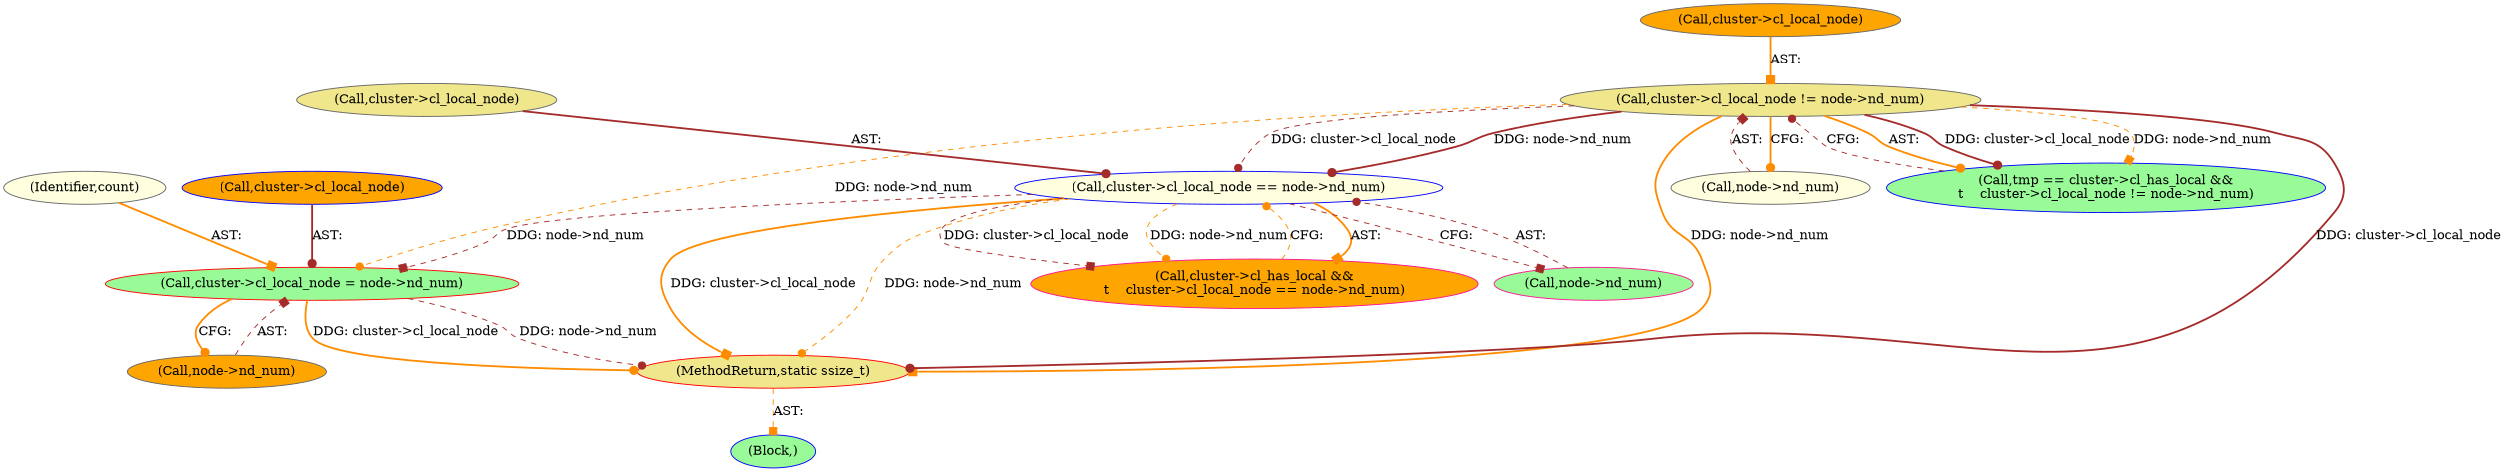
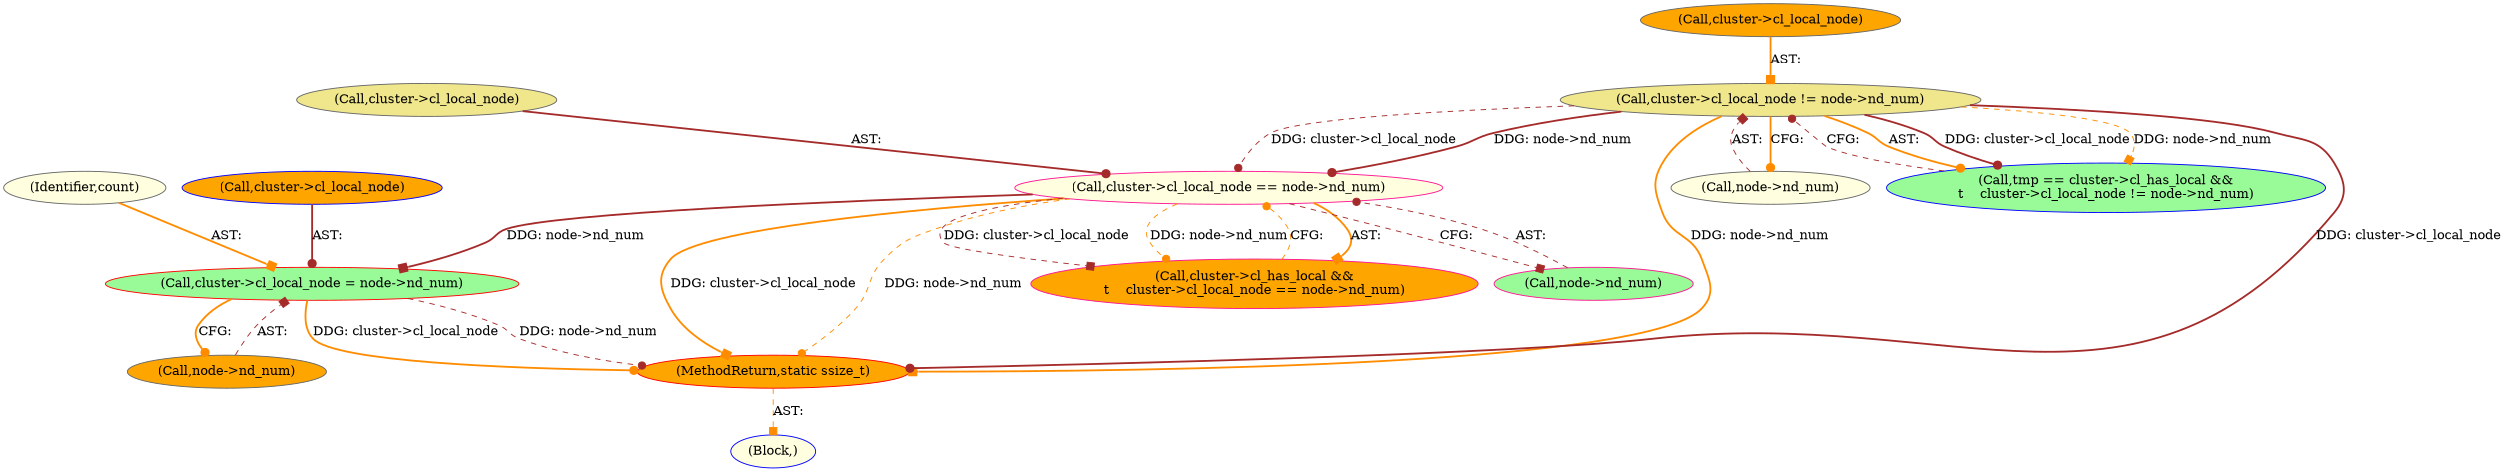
  digraph {
    node [color=gray40 fillcolor=palegreen style=filled]
    edge [arrowhead=dot color=darkorange style=dashed]
    n1 [color=red label="(Call,cluster->cl_local_node = node->nd_num)"]
    n2 [fillcolor=orange label="(Call,node->nd_num)"]
-   n3 [color=red fillcolor=khaki label="(MethodReturn,static ssize_t)"]
-   n4 [color=blue label="(Block,)"]
+   n3 [color=red fillcolor=orange label="(MethodReturn,static ssize_t)"]
+   n4 [color=blue fillcolor=lightyellow label="(Block,)"]
    n5 [fillcolor=khaki label="(Call,cluster->cl_local_node != node->nd_num)"]
-   n6 [color=blue fillcolor=lightyellow label="(Call,cluster->cl_local_node == node->nd_num)"]
+   n6 [color=deeppink fillcolor=lightyellow label="(Call,cluster->cl_local_node == node->nd_num)"]
    n7 [fillcolor=lightyellow label="(Call,node->nd_num)"]
    n8 [color=blue label="(Call,tmp == cluster->cl_has_local &&\n\t    cluster->cl_local_node != node->nd_num)"]
    n9 [color=deeppink fillcolor=orange label="(Call,cluster->cl_has_local &&\n\t    cluster->cl_local_node == node->nd_num)"]
    n10 [color=deeppink label="(Call,node->nd_num)"]
    n11 [fillcolor=orange label="(Call,cluster->cl_local_node)"]
    n12 [color=blue fillcolor=orange label="(Call,cluster->cl_local_node)"]
    n13 [fillcolor=khaki label="(Call,cluster->cl_local_node)"]
    n14 [fillcolor=lightyellow label="(Identifier,count)"]
    n1 -> n2 [label="CFG: " style=bold]
    n1 -> n3 [label="DDG: cluster->cl_local_node" style=bold]
    n1 -> n3 [color=brown label="DDG: node->nd_num"]
    n2 -> n1 [arrowhead=box color=brown label="AST: "]
    n3 -> n4 [arrowhead=box label="AST: "]
-   n5 -> n1 [label="DDG: node->nd_num"]
    n5 -> n3 [arrowhead=box label="DDG: node->nd_num" style=bold]
    n5 -> n3 [color=brown label="DDG: cluster->cl_local_node" style=bold]
    n5 -> n6 [color=brown label="DDG: cluster->cl_local_node"]
    n5 -> n6 [color=brown label="DDG: node->nd_num" style=bold]
    n5 -> n7 [label="CFG: " style=bold]
    n5 -> n8 [label="AST: " style=bold]
    n5 -> n8 [color=brown label="DDG: cluster->cl_local_node" style=bold]
    n5 -> n8 [arrowhead=box label="DDG: node->nd_num"]
-   n6 -> n1 [arrowhead=box color=brown label="DDG: node->nd_num"]
+   n6 -> n1 [arrowhead=box color=brown label="DDG: node->nd_num" style=bold]
    n6 -> n3 [arrowhead=box label="DDG: cluster->cl_local_node" style=bold]
    n6 -> n3 [label="DDG: node->nd_num"]
    n6 -> n9 [arrowhead=box label="AST: " style=bold]
    n6 -> n9 [arrowhead=box color=brown label="DDG: cluster->cl_local_node"]
    n6 -> n9 [label="DDG: node->nd_num"]
    n6 -> n10 [arrowhead=box color=brown label="CFG: "]
    n7 -> n5 [arrowhead=box color=brown label="AST: "]
    n8 -> n5 [color=brown label="CFG: "]
    n9 -> n6 [label="CFG: "]
    n10 -> n6 [color=brown label="AST: "]
    n11 -> n5 [arrowhead=box label="AST: " style=bold]
    n12 -> n1 [color=brown label="AST: " style=bold]
    n13 -> n6 [color=brown label="AST: " style=bold]
    n14 -> n1 [arrowhead=box label="AST: " style=bold]
  }
